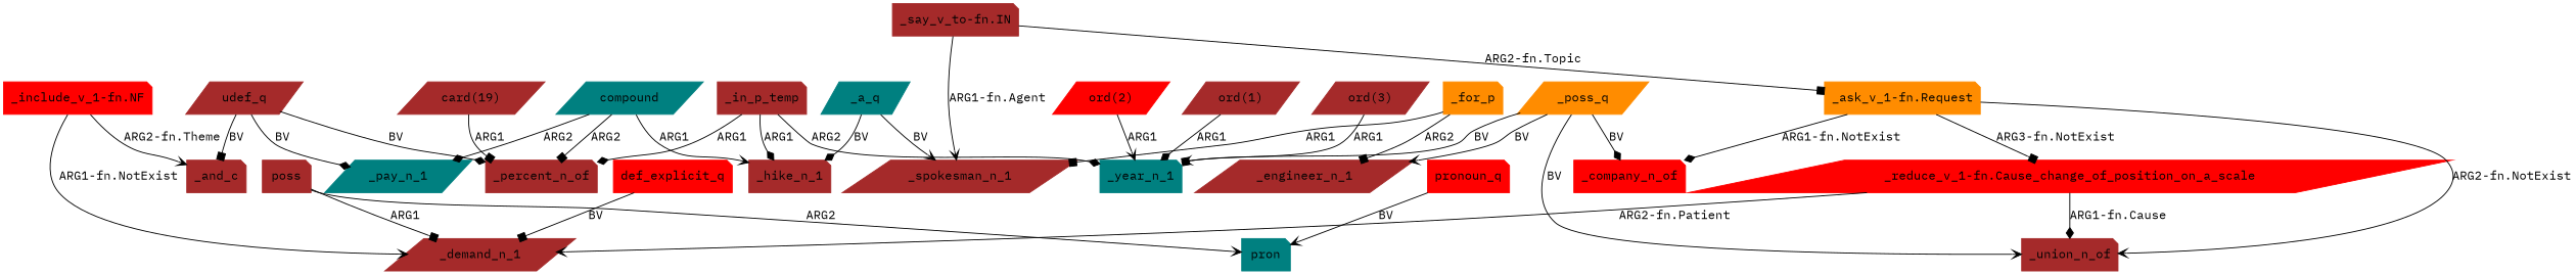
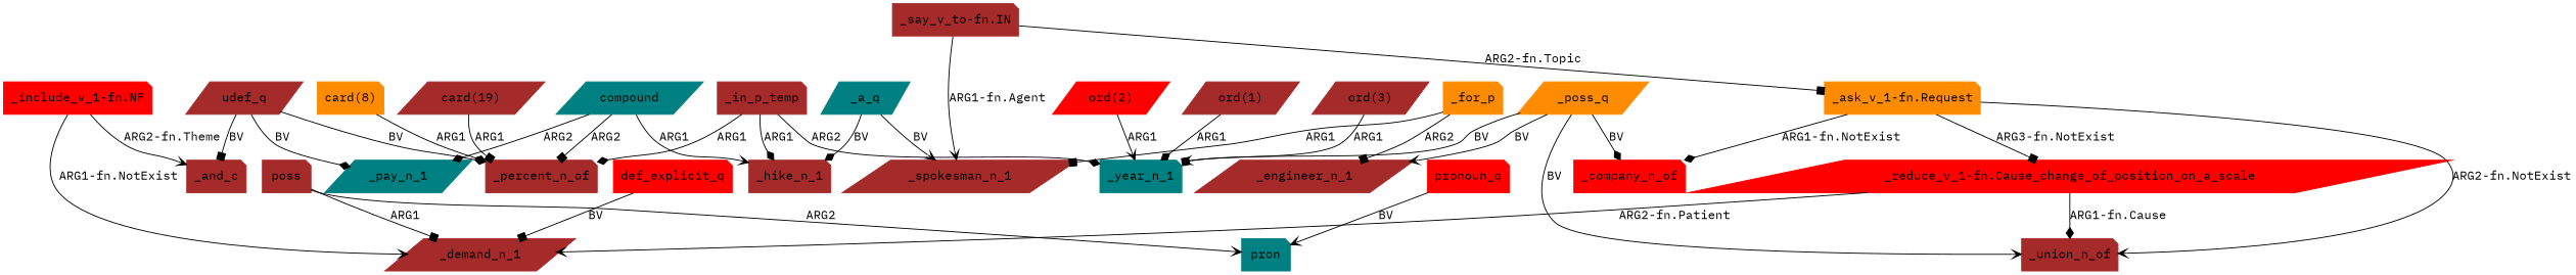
  digraph {
    fontname="IBM Plex Mono"
    node [color=brown fontname="IBM Plex Mono" shape=note style=filled]
    edge [arrowhead=vee fontname="IBM Plex Mono"]
    _for_p [color=darkorange]
    _spokesman_n_1 [shape=parallelogram]
    _engineer_n_1 [shape=parallelogram]
    "_reduce_v_1-fn.Cause_change_of_position_on_a_scale" [color=red shape=parallelogram]
    _demand_n_1 [shape=parallelogram]
    _union_n_of
    poss
    pron [color=teal]
    "card(19)" [shape=parallelogram]
    _percent_n_of
    _in_p_temp
    _hike_n_1
    _year_n_1 [color=teal]
    "_ask_v_1-fn.Request" [color=darkorange]
    _company_n_of [color=red]
    n16 [color=darkorange label=_poss_q shape=parallelogram]
    compound [color=teal shape=parallelogram]
    _pay_n_1 [color=teal shape=parallelogram]
    "_include_v_1-fn.NF" [color=red]
    _and_c
    "ord(3)" [shape=parallelogram]
    "_say_v_to-fn.IN"
    "ord(2)" [color=red shape=parallelogram]
    pronoun_q [color=red]
    def_explicit_q [color=red]
+   "card(8)" [color=darkorange]
    _a_q [color=teal shape=parallelogram]
    udef_q [shape=parallelogram]
    "ord(1)" [shape=parallelogram]
    _for_p -> _spokesman_n_1 [arrowhead=box label=ARG1]
    _for_p -> _engineer_n_1 [arrowhead=box label=ARG2]
    "_reduce_v_1-fn.Cause_change_of_position_on_a_scale" -> _demand_n_1 [label="ARG2-fn.Patient"]
    "_reduce_v_1-fn.Cause_change_of_position_on_a_scale" -> _union_n_of [arrowhead=diamond label="ARG1-fn.Cause"]
    poss -> _demand_n_1 [arrowhead=box label=ARG1]
    poss -> pron [label=ARG2]
    "card(19)" -> _percent_n_of [arrowhead=box label=ARG1]
    _in_p_temp -> _percent_n_of [arrowhead=diamond label=ARG1]
    _in_p_temp -> _hike_n_1 [arrowhead=diamond label=ARG1]
    _in_p_temp -> _year_n_1 [arrowhead=diamond label=ARG2]
    "_ask_v_1-fn.Request" -> "_reduce_v_1-fn.Cause_change_of_position_on_a_scale" [arrowhead=box label="ARG3-fn.NotExist"]
    "_ask_v_1-fn.Request" -> _union_n_of [label="ARG2-fn.NotExist"]
    "_ask_v_1-fn.Request" -> _company_n_of [arrowhead=diamond label="ARG1-fn.NotExist"]
    n16 -> _engineer_n_1 [label=BV]
    n16 -> _union_n_of [label=BV]
    n16 -> _year_n_1 [label=BV]
    n16 -> _company_n_of [arrowhead=diamond label=BV]
    compound -> _percent_n_of [arrowhead=box label=ARG2]
    compound -> _hike_n_1 [label=ARG1]
    compound -> _pay_n_1 [arrowhead=diamond label=ARG2]
    "_include_v_1-fn.NF" -> _demand_n_1 [label="ARG1-fn.NotExist"]
    "_include_v_1-fn.NF" -> _and_c [label="ARG2-fn.Theme"]
    "ord(3)" -> _year_n_1 [arrowhead=box label=ARG1]
    "_say_v_to-fn.IN" -> _spokesman_n_1 [label="ARG1-fn.Agent"]
    "_say_v_to-fn.IN" -> "_ask_v_1-fn.Request" [arrowhead=box label="ARG2-fn.Topic"]
    "ord(2)" -> _year_n_1 [label=ARG1]
    pronoun_q -> pron [label=BV]
    def_explicit_q -> _demand_n_1 [arrowhead=box label=BV]
+   "card(8)" -> _percent_n_of [arrowhead=diamond label=ARG1]
    _a_q -> _spokesman_n_1 [label=BV]
    _a_q -> _hike_n_1 [arrowhead=diamond label=BV]
    udef_q -> _percent_n_of [arrowhead=diamond label=BV]
    udef_q -> _pay_n_1 [arrowhead=diamond label=BV]
    udef_q -> _and_c [arrowhead=box label=BV]
    "ord(1)" -> _year_n_1 [arrowhead=diamond label=ARG1]
  }
